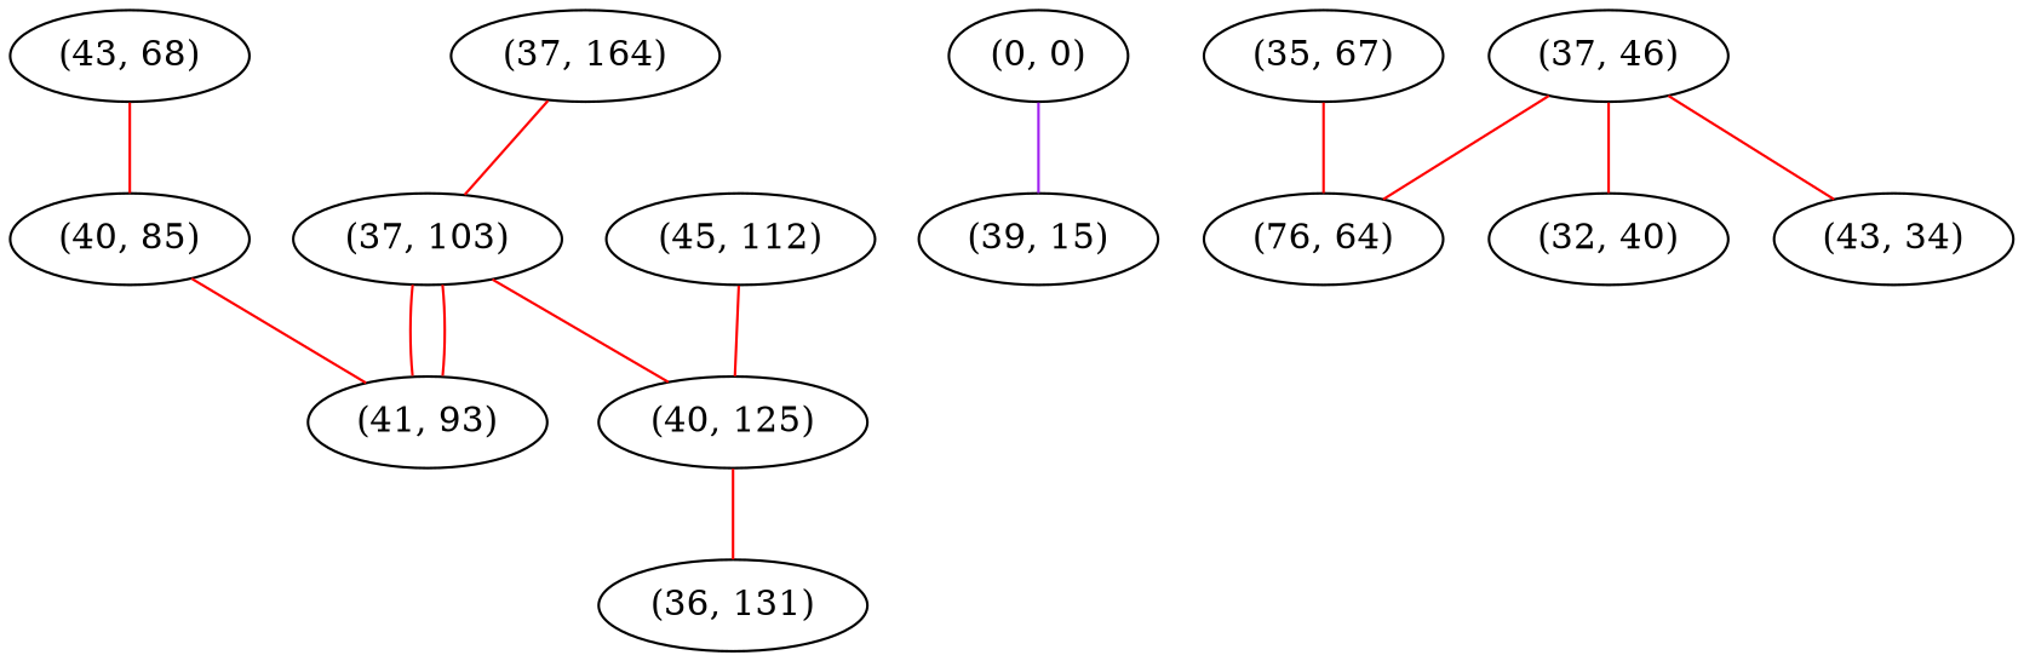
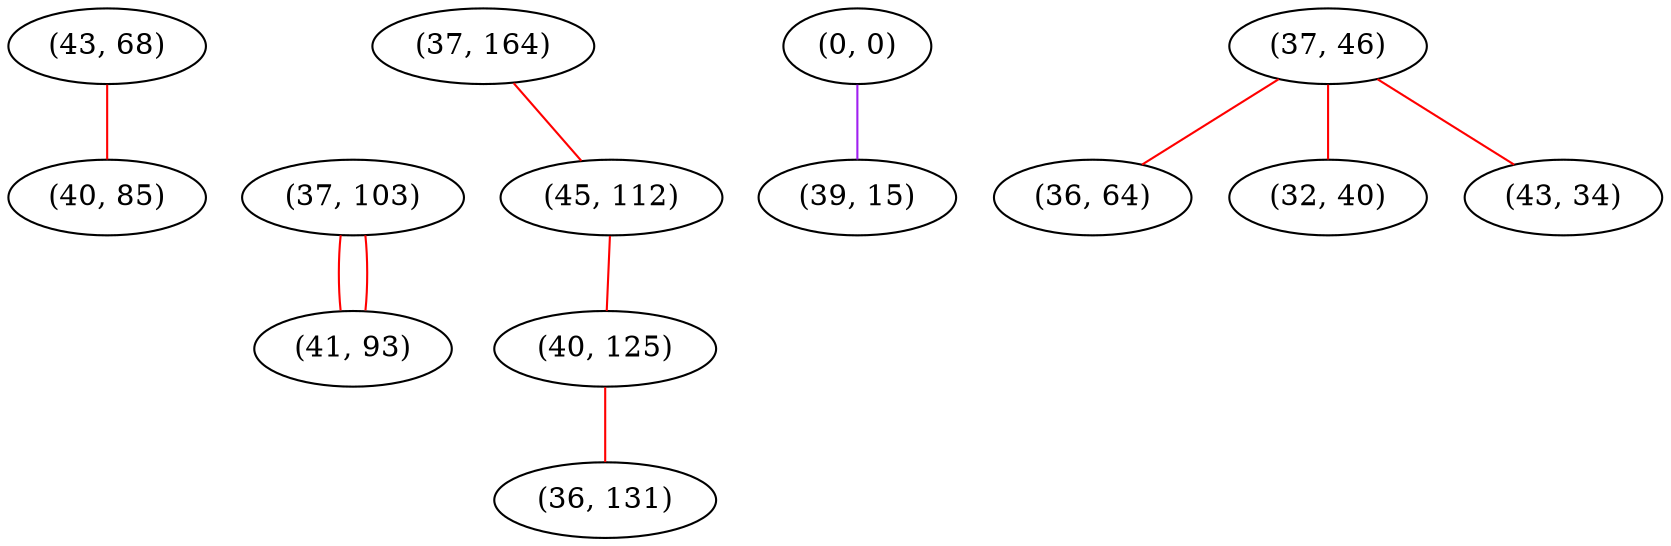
  graph {
    edge [color=red weight=1]
    n1 [label="(45, 112)"]
    "(37, 164)"
    "(40, 125)"
    "(0, 0)"
    "(39, 15)"
    "(43, 68)"
    "(40, 85)"
    "(41, 93)"
-   "(35, 67)"
-   "(36, 64)" [label="(76, 64)"]
+   "(36, 64)"
    "(36, 131)"
    "(37, 103)"
    "(37, 46)"
    "(32, 40)"
    "(43, 34)"
    n1 -- "(40, 125)"
-   "(37, 164)" -- "(37, 103)"
+   "(37, 164)" -- n1
    "(40, 125)" -- "(36, 131)"
    "(0, 0)" -- "(39, 15)" [color=purple weight=4]
    "(43, 68)" -- "(40, 85)"
-   "(40, 85)" -- "(41, 93)"
-   "(35, 67)" -- "(36, 64)"
-   "(37, 103)" -- "(40, 125)"
    "(37, 103)" -- "(41, 93)"
    "(37, 103)" -- "(41, 93)"
    "(37, 46)" -- "(36, 64)"
    "(37, 46)" -- "(32, 40)"
    "(37, 46)" -- "(43, 34)"
  }
